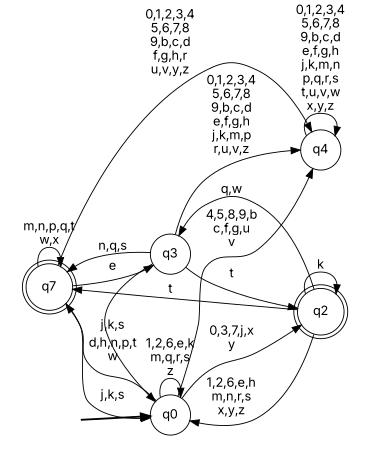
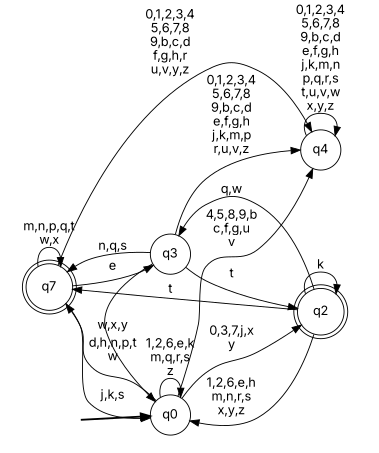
  digraph {
    fontname=Inter
    rankdir=LR
    node [fontname=Inter shape=circle style=filled color=black fillcolor=white]
    edge [fontname=Inter]
    __start0 [height=0 shape=none style=invis width=0 color="" fillcolor=""]
    n2 [label=q0]
    n3 [label=q7 shape=doublecircle style="rounded,filled"]
    n4 [label=q2 shape=doublecircle style="rounded,filled"]
    n5 [label=q4]
    n6 [label=q3]
    subgraph cluster_1 {
      nodesep=0.15
      ranksep=0.15
      style=invis
      __start0
      n2
    }
    __start0 -> n2 [penwidth=2]
    n2 -> n2 [label="1,2,6,e,k\nm,q,r,s\nz"]
    n2 -> n3 [label="d,h,n,p,t\nw"]
    n2 -> n4 [label="0,3,7,j,x\ny"]
    n2 -> n5 [label="4,5,8,9,b\nc,f,g,u\nv"]
    n3 -> n2 [label="j,k,s"]
    n3 -> n3 [label="m,n,p,q,t\nw,x"]
    n3 -> n5 [label="0,1,2,3,4\n5,6,7,8\n9,b,c,d\nf,g,h,r\nu,v,y,z"]
    n3 -> n6 [label=e]
    n4 -> n2 [label="1,2,6,e,h\nm,n,r,s\nx,y,z"]
    n4 -> n3 [label=t]
    n4 -> n4 [label=k]
    n4 -> n6 [label="q,w"]
    n5 -> n5 [label="0,1,2,3,4\n5,6,7,8\n9,b,c,d\ne,f,g,h\nj,k,m,n\np,q,r,s\nt,u,v,w\nx,y,z"]
-   n6 -> n2 [label="j,k,s"]
+   n6 -> n2 [label="w,x,y"]
    n6 -> n3 [label="n,q,s"]
    n6 -> n4 [label=t]
    n6 -> n5 [label="0,1,2,3,4\n5,6,7,8\n9,b,c,d\ne,f,g,h\nj,k,m,p\nr,u,v,z"]
  }
